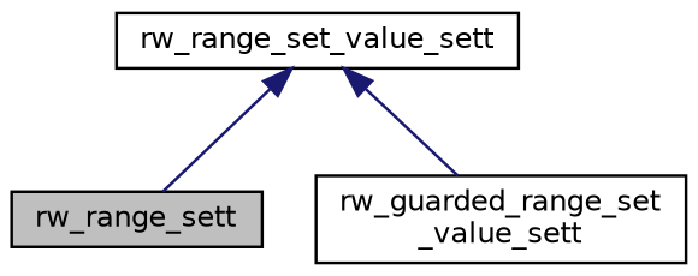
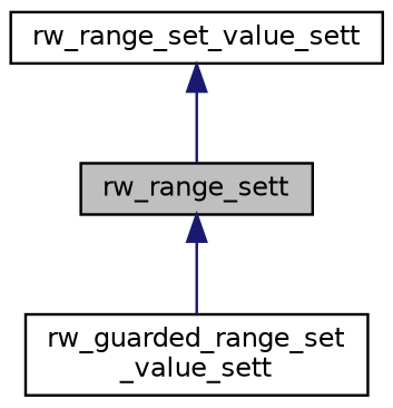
  digraph {
    node [color=black fontname=Helvetica fontsize=10 shape=record]
    edge [color=midnightblue dir=back fontname=Helvetica fontsize=10 labelfontname=Helvetica labelfontsize=10 style=solid]
    n1 [fillcolor=grey75 fontcolor=black height=0.2 label=rw_range_sett style=filled width=0.4]
    n2 [height=0.2 label=rw_range_set_value_sett width=0.4]
    n3 [height=0.2 label="rw_guarded_range_set\l_value_sett" width=0.4]
    n2 -> n1
-   n2 -> n3
+   n1 -> n3
  }
